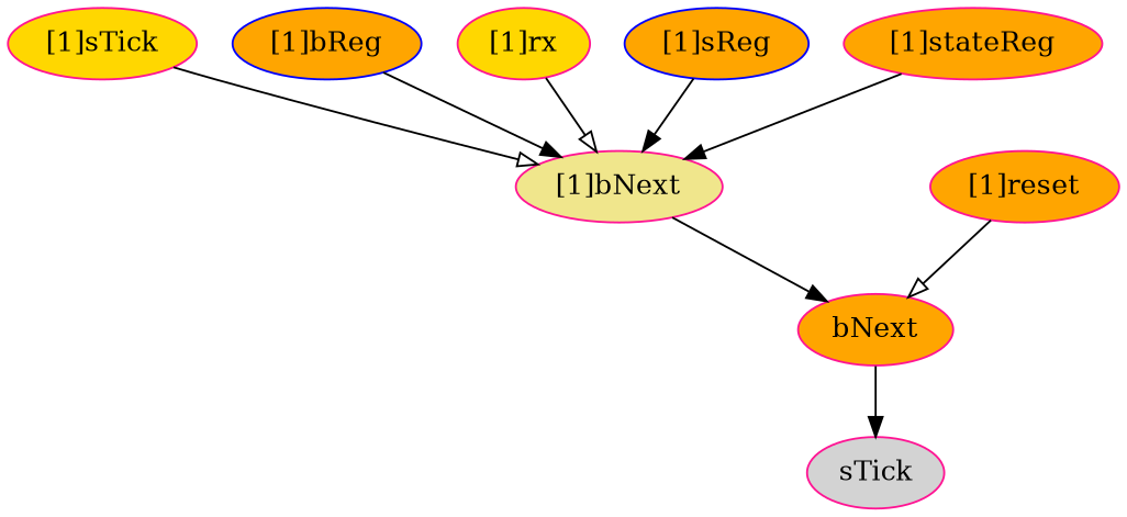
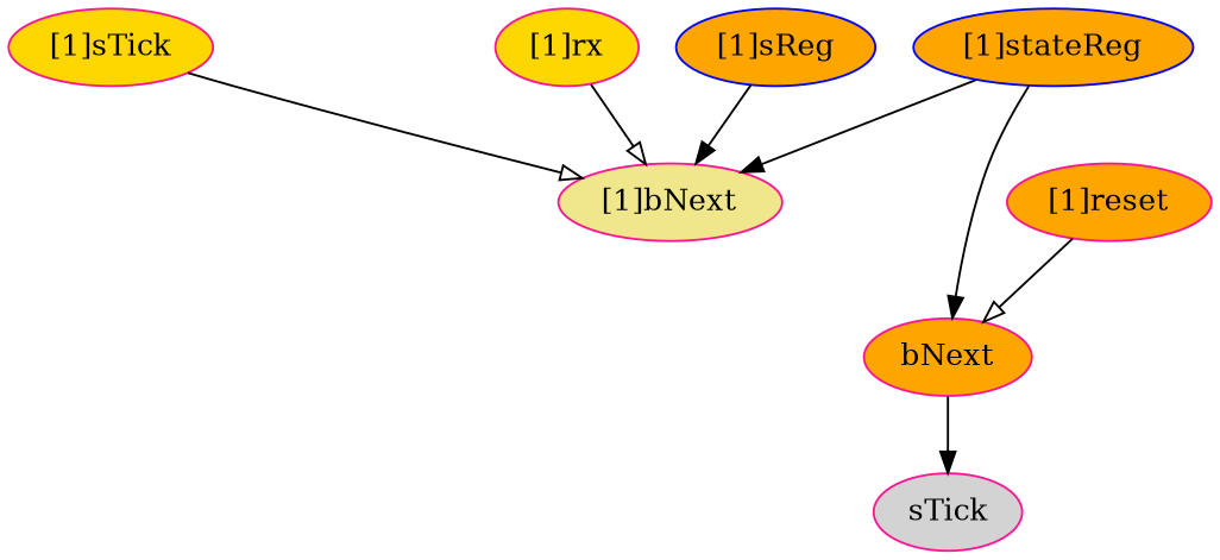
  strict digraph {
    node [color=deeppink complexity=5 fillcolor=orange style=filled]
    edge [arrowhead=normal]
    "[1]sTick" [fillcolor=gold importance=0.376512087847 rank=0.0753024175694]
    "[1]bNext" [complexity=4 fillcolor=khaki importance=0.174100486083 rank=0.0435251215207]
    n3 [complexity=2 importance=0.103726901235 label=bNext rank=0.0518634506177]
    n4 [complexity=0 fillcolor=lightgrey importance=0.0366908094353 label=sTick rank=0.0]
-   "[1]bReg" [color=blue complexity=9 importance=0.589337550049 rank=0.0654819500054]
    "[1]rx" [complexity=7 fillcolor=gold importance=0.202411601764 rank=0.0289159431091]
-   "[1]stateReg" [importance=0.450764290084 rank=0.0901528580169]
+   "[1]stateReg" [color=blue importance=0.450764290084 rank=0.0901528580169]
    "[1]reset" [complexity=3 importance=0.235764918152 rank=0.0785883060506]
    "[1]sReg" [color=blue importance=0.422889462559 rank=0.0845778925119]
    "[1]sTick" -> "[1]bNext" [arrowhead=onormal]
-   "[1]bNext" -> n3
+   "[1]stateReg" -> n3
    n3 -> n4
-   "[1]bReg" -> "[1]bNext"
    "[1]rx" -> "[1]bNext" [arrowhead=onormal]
    "[1]stateReg" -> "[1]bNext"
    "[1]reset" -> n3 [arrowhead=onormal]
    "[1]sReg" -> "[1]bNext"
  }
